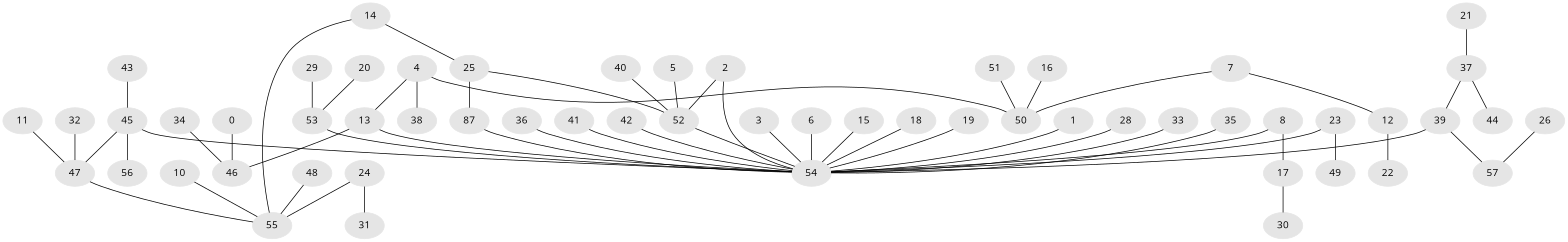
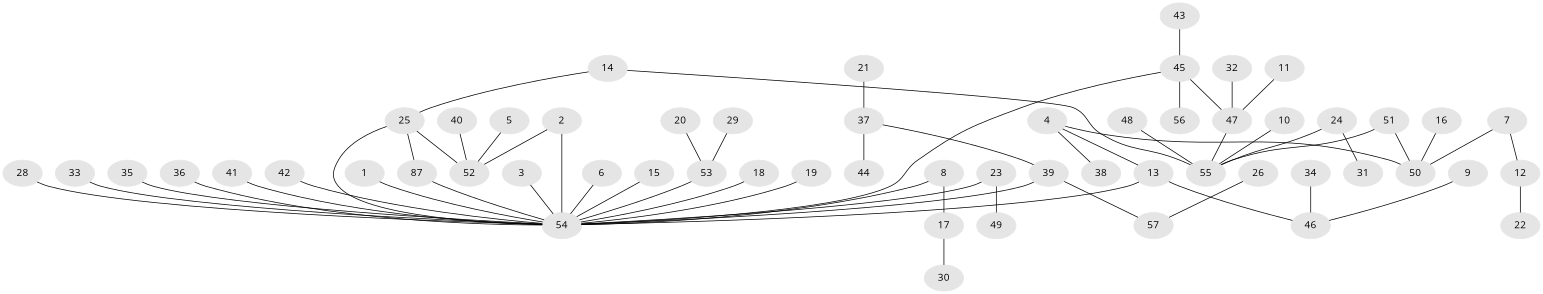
  graph {
    fontname="Open Sans"
    node [color=gray90 fontname="Open Sans" style=filled]
    edge [fontname="Open Sans" weight=1.0]
    1
    54
    2
    52
    3
    4
    13
    38
    50
    46
    5
    6
    7
    12
    22
    8
    17
    30
-   9 [label=0]
+   9
    10
    55
    11
    47
    14
    25
    n26 [label=87]
    15
    16
    18
    19
    20
    53
    21
    37
    39
    44
    23
    49
    24
    31
    26
    57
    28
    29
    32
    33
    34
    35
    36
    40
    41
    42
    43
    45
    56
    48
    51
    1 -- 54
    2 -- 54
    2 -- 52
-   52 -- 54 [weight=2.0]
+   25 -- 54 [weight=2.0]
    3 -- 54
    4 -- 13
    4 -- 38
    4 -- 50
    13 -- 54
    13 -- 46
    5 -- 52
    6 -- 54
    7 -- 50
    7 -- 12
    12 -- 22
    8 -- 54
    8 -- 17
    17 -- 30
    9 -- 46
    10 -- 55
    11 -- 47
    47 -- 55
    14 -- 55
    14 -- 25
    25 -- 52
    25 -- n26
    n26 -- 54
    15 -- 54
    16 -- 50
    18 -- 54
    19 -- 54
    20 -- 53
    53 -- 54
    21 -- 37
    37 -- 39
    37 -- 44
    39 -- 54
    39 -- 57
    23 -- 54 [weight=2.0]
    23 -- 49
    24 -- 55
    24 -- 31
    26 -- 57
    28 -- 54
    29 -- 53
    32 -- 47 [weight=2.0]
    33 -- 54
    34 -- 46
    35 -- 54
    36 -- 54
    40 -- 52
    41 -- 54
    42 -- 54
    43 -- 45
    45 -- 54
    45 -- 47
    45 -- 56
    48 -- 55
    51 -- 50
+   51 -- 55
  }
